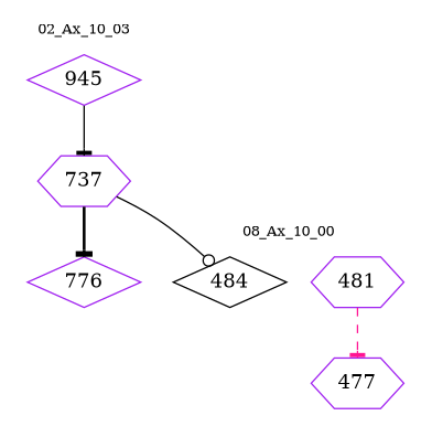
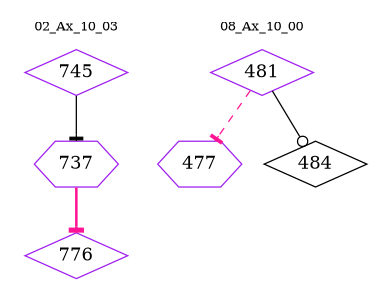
  digraph {
    node [color=purple shape=hexagon]
    edge [arrowhead=tee color=deeppink style=solid]
    n1 [label=737]
    n2 [label=776 shape=diamond]
-   n3 [label=945 shape=diamond]
-   n4 [label=481]
+   n3 [label=745 shape=diamond]
+   n4 [label=481 shape=diamond]
    n5 [label=477]
    n6 [color=black label=484 shape=diamond]
    subgraph cluster_1 {
      color=white
      fontsize=10
      label="02_Ax_10_03"
      n1
      n2
      n3
    }
    subgraph cluster_2 {
      color=white
      fontsize=10
      label="08_Ax_10_00"
      n4
      n5
      n6
    }
-   n1 -> n2 [color=black style=bold]
+   n1 -> n2 [style=bold]
    n3 -> n1 [color=black]
    n4 -> n5 [style=dashed]
-   n1 -> n6 [arrowhead=odot color=black]
+   n4 -> n6 [arrowhead=odot color=black]
  }
